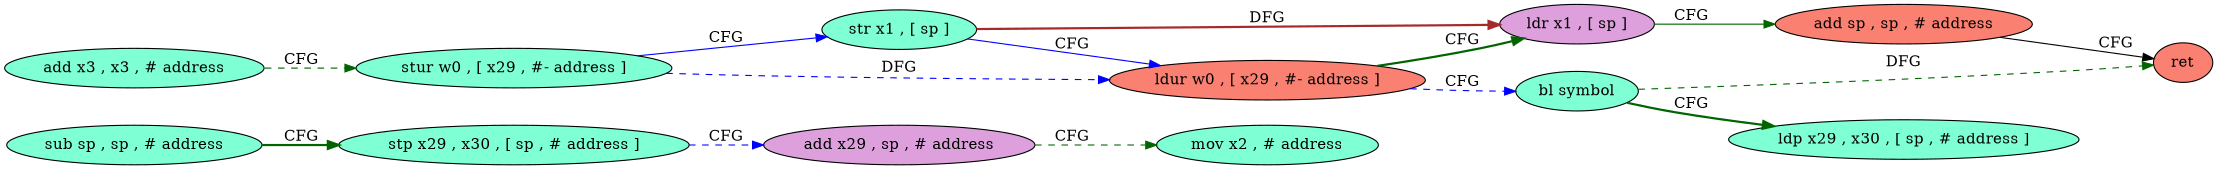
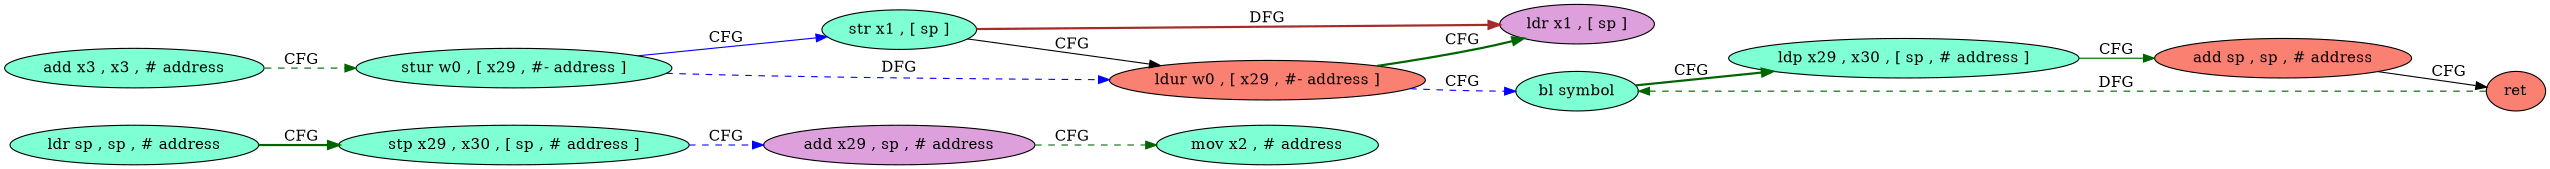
  digraph {
    rankdir=LR
    node [fillcolor=aquamarine style=filled]
    edge [color=darkgreen style=dashed]
-   n1 [label="sub sp , sp , # address"]
+   n1 [label="ldr sp , sp , # address"]
    n2 [label="stp x29 , x30 , [ sp , # address ]"]
    n3 [fillcolor=plum label="add x29 , sp , # address"]
    n4 [label="mov x2 , # address"]
    n5 [label="add x3 , x3 , # address"]
    n6 [label="stur w0 , [ x29 , #- address ]"]
    n7 [label="str x1 , [ sp ]"]
    n8 [fillcolor=salmon label="ldur w0 , [ x29 , #- address ]"]
    n9 [fillcolor=plum label="ldr x1 , [ sp ]"]
    n10 [label="bl symbol"]
    n11 [label="ldp x29 , x30 , [ sp , # address ]"]
    n12 [fillcolor=salmon label=ret]
    n13 [fillcolor=salmon label="add sp , sp , # address"]
    n1 -> n2 [label=CFG style=bold]
    n2 -> n3 [color=blue label=CFG]
    n3 -> n4 [label=CFG]
    n5 -> n6 [label=CFG]
    n6 -> n7 [color=blue label=CFG style=solid]
    n6 -> n8 [color=blue label=DFG]
-   n7 -> n8 [color=blue label=CFG style=solid]
+   n7 -> n8 [color=black label=CFG style=solid]
    n7 -> n9 [color=brown label=DFG style=bold]
    n8 -> n9 [label=CFG style=bold]
    n8 -> n10 [color=blue label=CFG]
    n10 -> n11 [label=CFG style=bold]
-   n10 -> n12 [label=DFG]
-   n9 -> n13 [label=CFG style=solid]
+   n12 -> n10 [label=DFG]
+   n11 -> n13 [label=CFG style=solid]
    n13 -> n12 [color=black label=CFG style=solid]
  }
